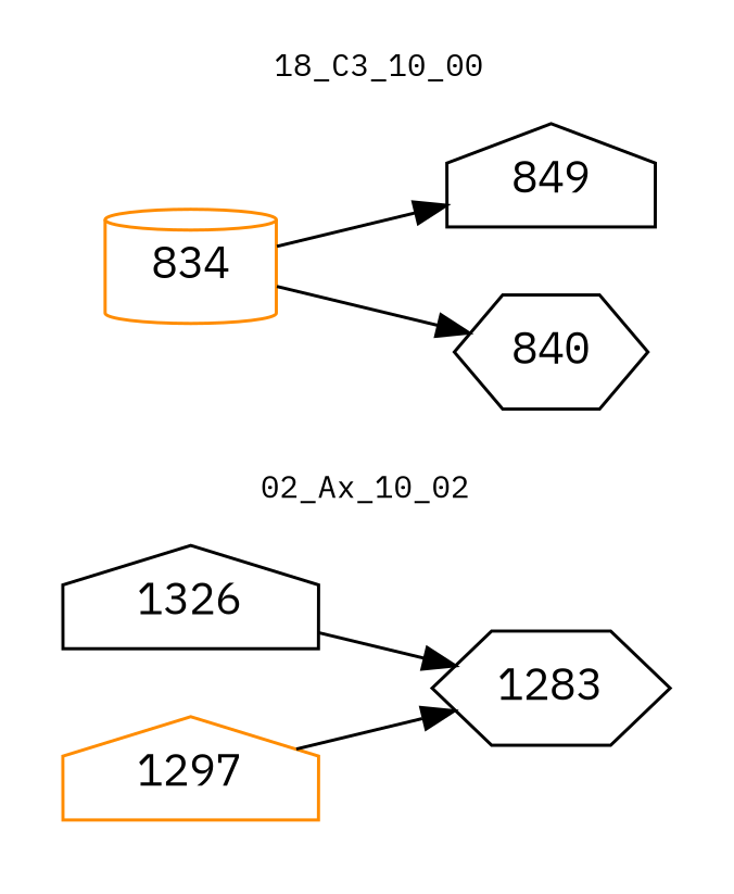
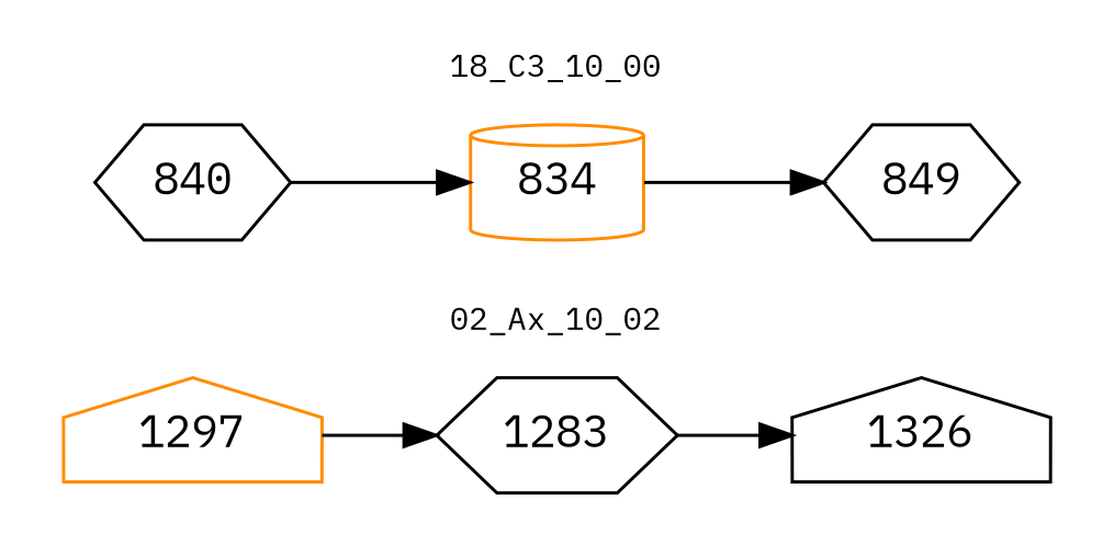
  digraph {
    fontname="IBM Plex Mono"
    rankdir=LR
    node [color=black fontname="IBM Plex Mono" shape=hexagon]
    edge [color=black fontname="IBM Plex Mono"]
    n1 [label=1283]
    n2 [label=1326 shape=house]
    n3 [color=darkorange label=1297 shape=house]
    n4 [color=darkorange label=834 shape=cylinder]
    n5 [label=840]
-   n6 [label=849 shape=house]
+   n6 [label=849]
    subgraph cluster_1 {
      color=white
      fontsize=10
      label="02_Ax_10_02"
      n1
      n2
      n3
    }
    subgraph cluster_2 {
      color=white
      fontsize=10
      label="18_C3_10_00"
      n4
      n5
      n6
    }
-   n2 -> n1
+   n1 -> n2
    n3 -> n1
-   n4 -> n5
+   n5 -> n4
    n4 -> n6
  }
